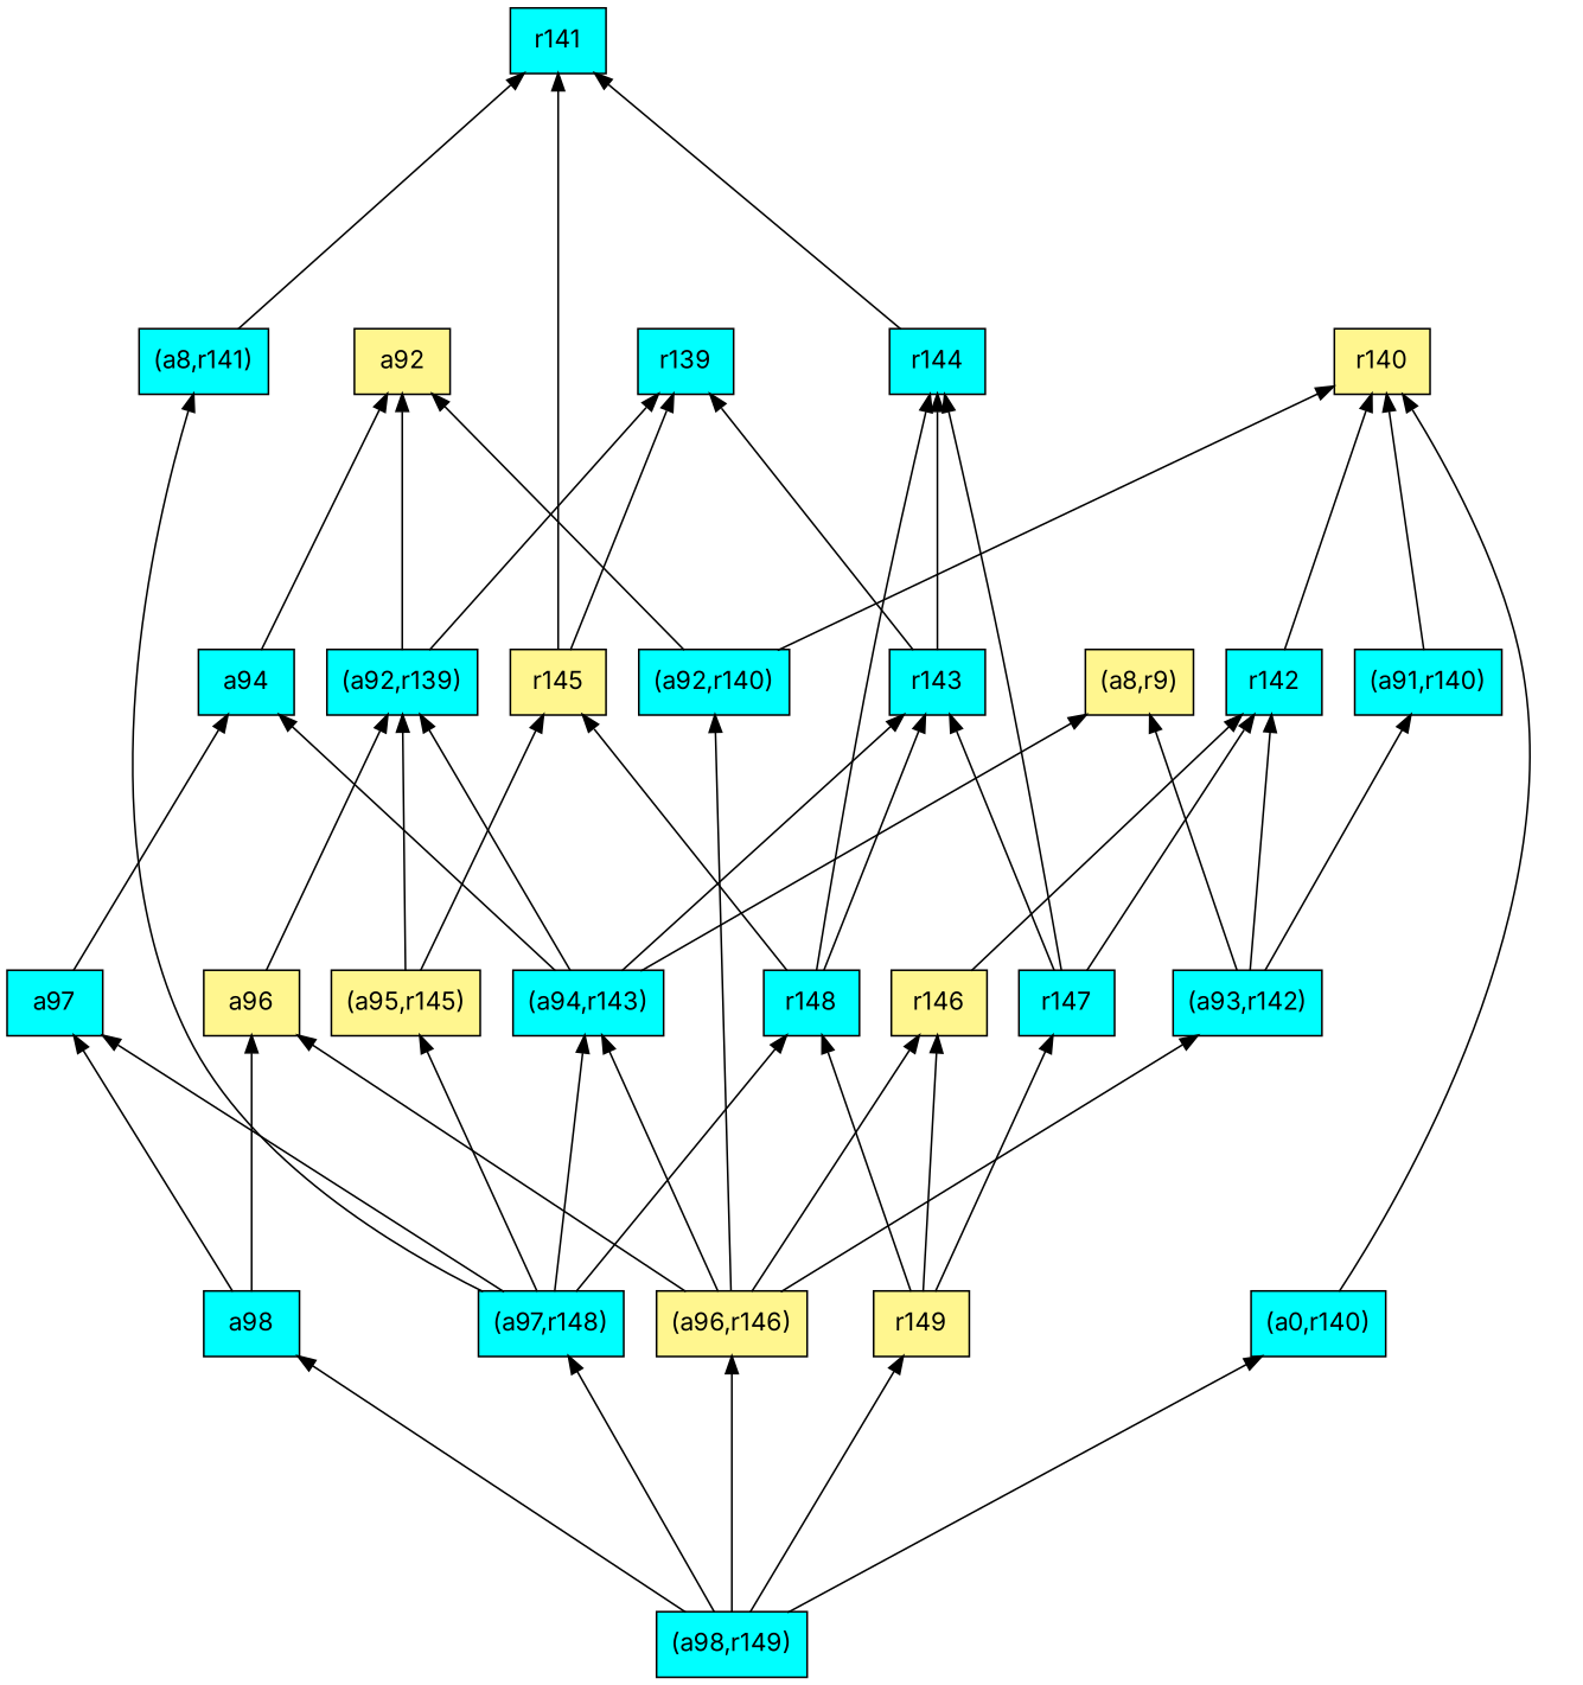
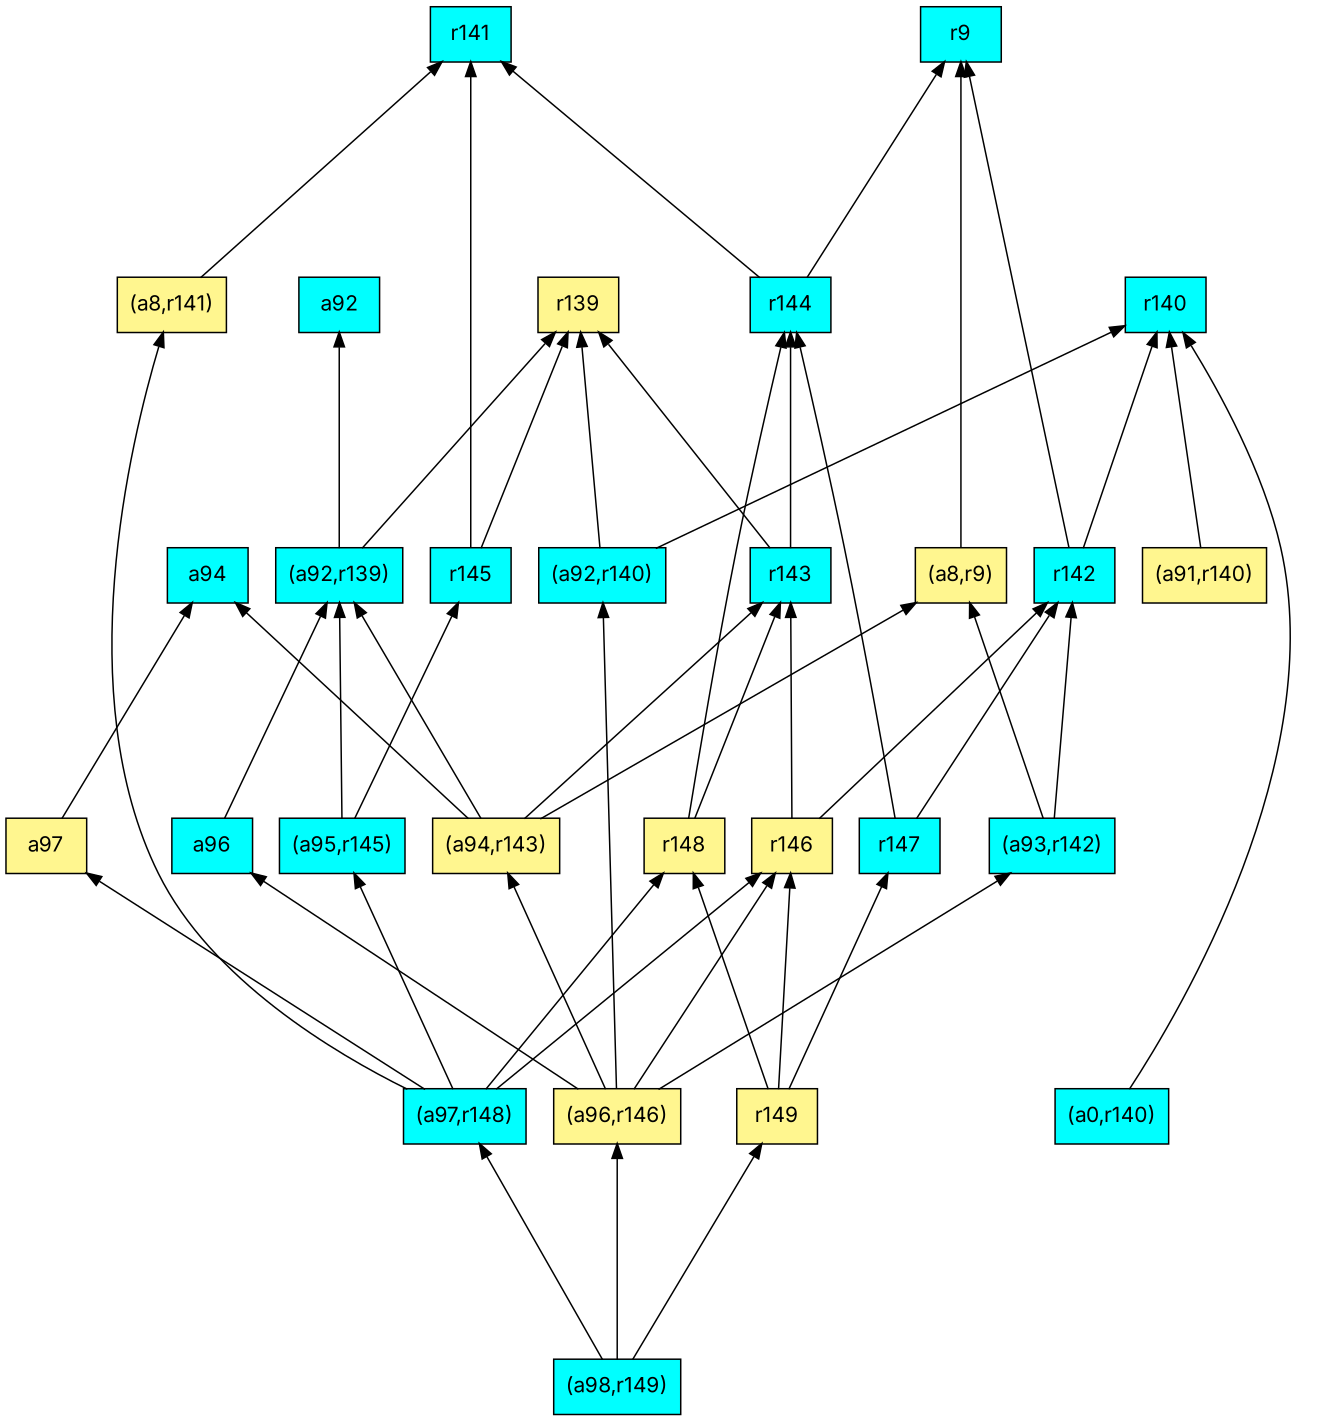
  digraph {
    fontname=Inter
    rankdir=BT
    ranksep=2.0
    node [fillcolor=cyan fontname=Inter shape=record style=filled]
    edge [fontname=Inter]
    n1 [label="{(a97,r148)}"]
-   n2 [label="{r148}"]
-   n3 [label="{(a8,r141)}"]
-   n4 [label="{a97}"]
-   n5 [label="{(a94,r143)}"]
-   n6 [fillcolor=khaki1 label="{(a95,r145)}"]
+   n2 [fillcolor=khaki1 label="{r148}"]
+   n3 [fillcolor=khaki1 label="{(a8,r141)}"]
+   n4 [fillcolor=khaki1 label="{a97}"]
+   n5 [fillcolor=khaki1 label="{(a94,r143)}"]
+   n6 [label="{(a95,r145)}"]
    n7 [label="{r143}"]
    n8 [label="{r144}"]
-   n9 [fillcolor=khaki1 label="{r145}"]
+   n9 [label="{r145}"]
    n10 [label="{r141}"]
    n11 [label="{a94}"]
    n12 [fillcolor=khaki1 label="{(a8,r9)}"]
    n13 [label="{(a92,r139)}"]
-   n14 [label="{a98}"]
-   n15 [fillcolor=khaki1 label="{a96}"]
+   n15 [label="{a96}"]
    n16 [label="{r142}"]
-   n18 [fillcolor=khaki1 label="{r140}"]
+   n17 [label="{r9}"]
+   n18 [label="{r140}"]
    n19 [fillcolor=khaki1 label="{r146}"]
-   n20 [label="{r139}"]
+   n20 [fillcolor=khaki1 label="{r139}"]
    n21 [label="{(a93,r142)}"]
-   n22 [label="{(a91,r140)}"]
-   n23 [fillcolor=khaki1 label="{a92}"]
+   n22 [fillcolor=khaki1 label="{(a91,r140)}"]
+   n23 [label="{a92}"]
    n24 [label="{r147}"]
    n25 [label="{(a98,r149)}"]
    n26 [label="{(a0,r140)}"]
    n27 [fillcolor=khaki1 label="{(a96,r146)}"]
    n28 [fillcolor=khaki1 label="{r149}"]
    n29 [label="{(a92,r140)}"]
    n1 -> n2
    n1 -> n3
    n1 -> n4
-   n1 -> n5
+   n1 -> n19
    n1 -> n6
    n2 -> n7
    n2 -> n8
-   n2 -> n9
    n3 -> n10
    n4 -> n11
    n5 -> n7
    n5 -> n11
    n5 -> n12
    n5 -> n13
    n6 -> n9
    n6 -> n13
    n7 -> n8
    n7 -> n20
    n8 -> n10
+   n8 -> n17
    n9 -> n10
    n9 -> n20
-   n11 -> n23
+   n12 -> n17
    n13 -> n20
    n13 -> n23
-   n14 -> n4
-   n14 -> n15
    n15 -> n13
+   n16 -> n17
    n16 -> n18
-   n24 -> n7
+   n19 -> n7
    n19 -> n16
    n21 -> n12
    n21 -> n16
-   n21 -> n22
    n22 -> n18
    n24 -> n8
    n24 -> n16
    n25 -> n1
-   n25 -> n14
-   n25 -> n26
    n25 -> n27
    n25 -> n28
    n26 -> n18
    n27 -> n5
    n27 -> n15
    n27 -> n19
    n27 -> n21
    n27 -> n29
    n28 -> n2
    n28 -> n19
    n28 -> n24
    n29 -> n18
-   n29 -> n23
+   n29 -> n20
  }
